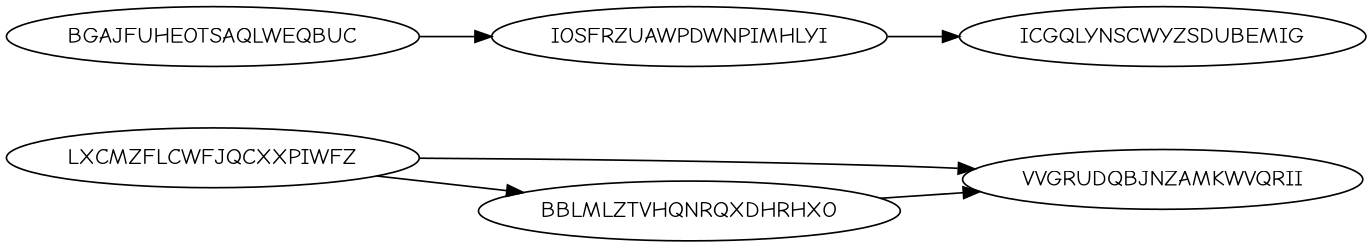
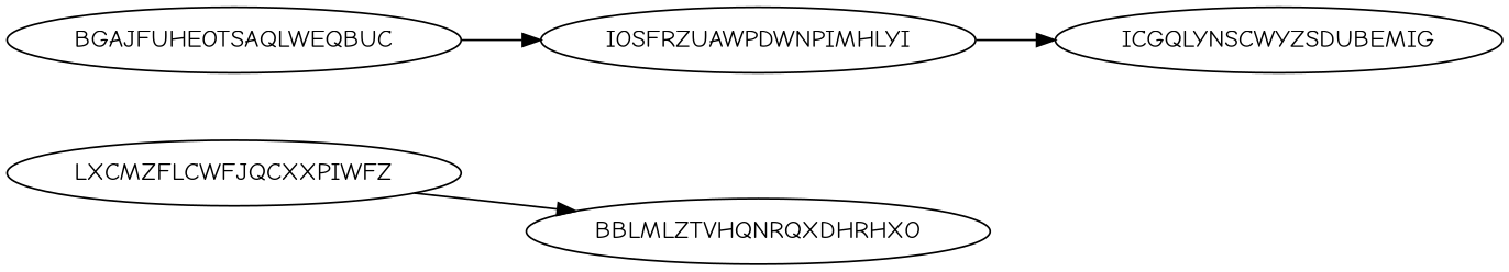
  digraph {
    fontname="Comic Neue"
    rankdir=LR
    node [Weight=19 fontname="Comic Neue"]
    edge [Weight=11 fontname="Comic Neue"]
-   VVGRUDQBJNZAMKWVQRII [Weight=10]
    BBLMLZTVHQNRQXDHRHXO
    LXCMZFLCWFJQCXXPIWFZ
    BGAJFUHEOTSAQLWEQBUC [Weight=11]
    IOSFRZUAWPDWNPIMHLYI [Weight=11]
    ICGQLYNSCWYZSDUBEMIG [Weight=12]
-   BBLMLZTVHQNRQXDHRHXO -> VVGRUDQBJNZAMKWVQRII [Weight=12]
-   LXCMZFLCWFJQCXXPIWFZ -> VVGRUDQBJNZAMKWVQRII
    LXCMZFLCWFJQCXXPIWFZ -> BBLMLZTVHQNRQXDHRHXO [Weight=15]
    BGAJFUHEOTSAQLWEQBUC -> IOSFRZUAWPDWNPIMHLYI [Weight=18]
    IOSFRZUAWPDWNPIMHLYI -> ICGQLYNSCWYZSDUBEMIG
  }
